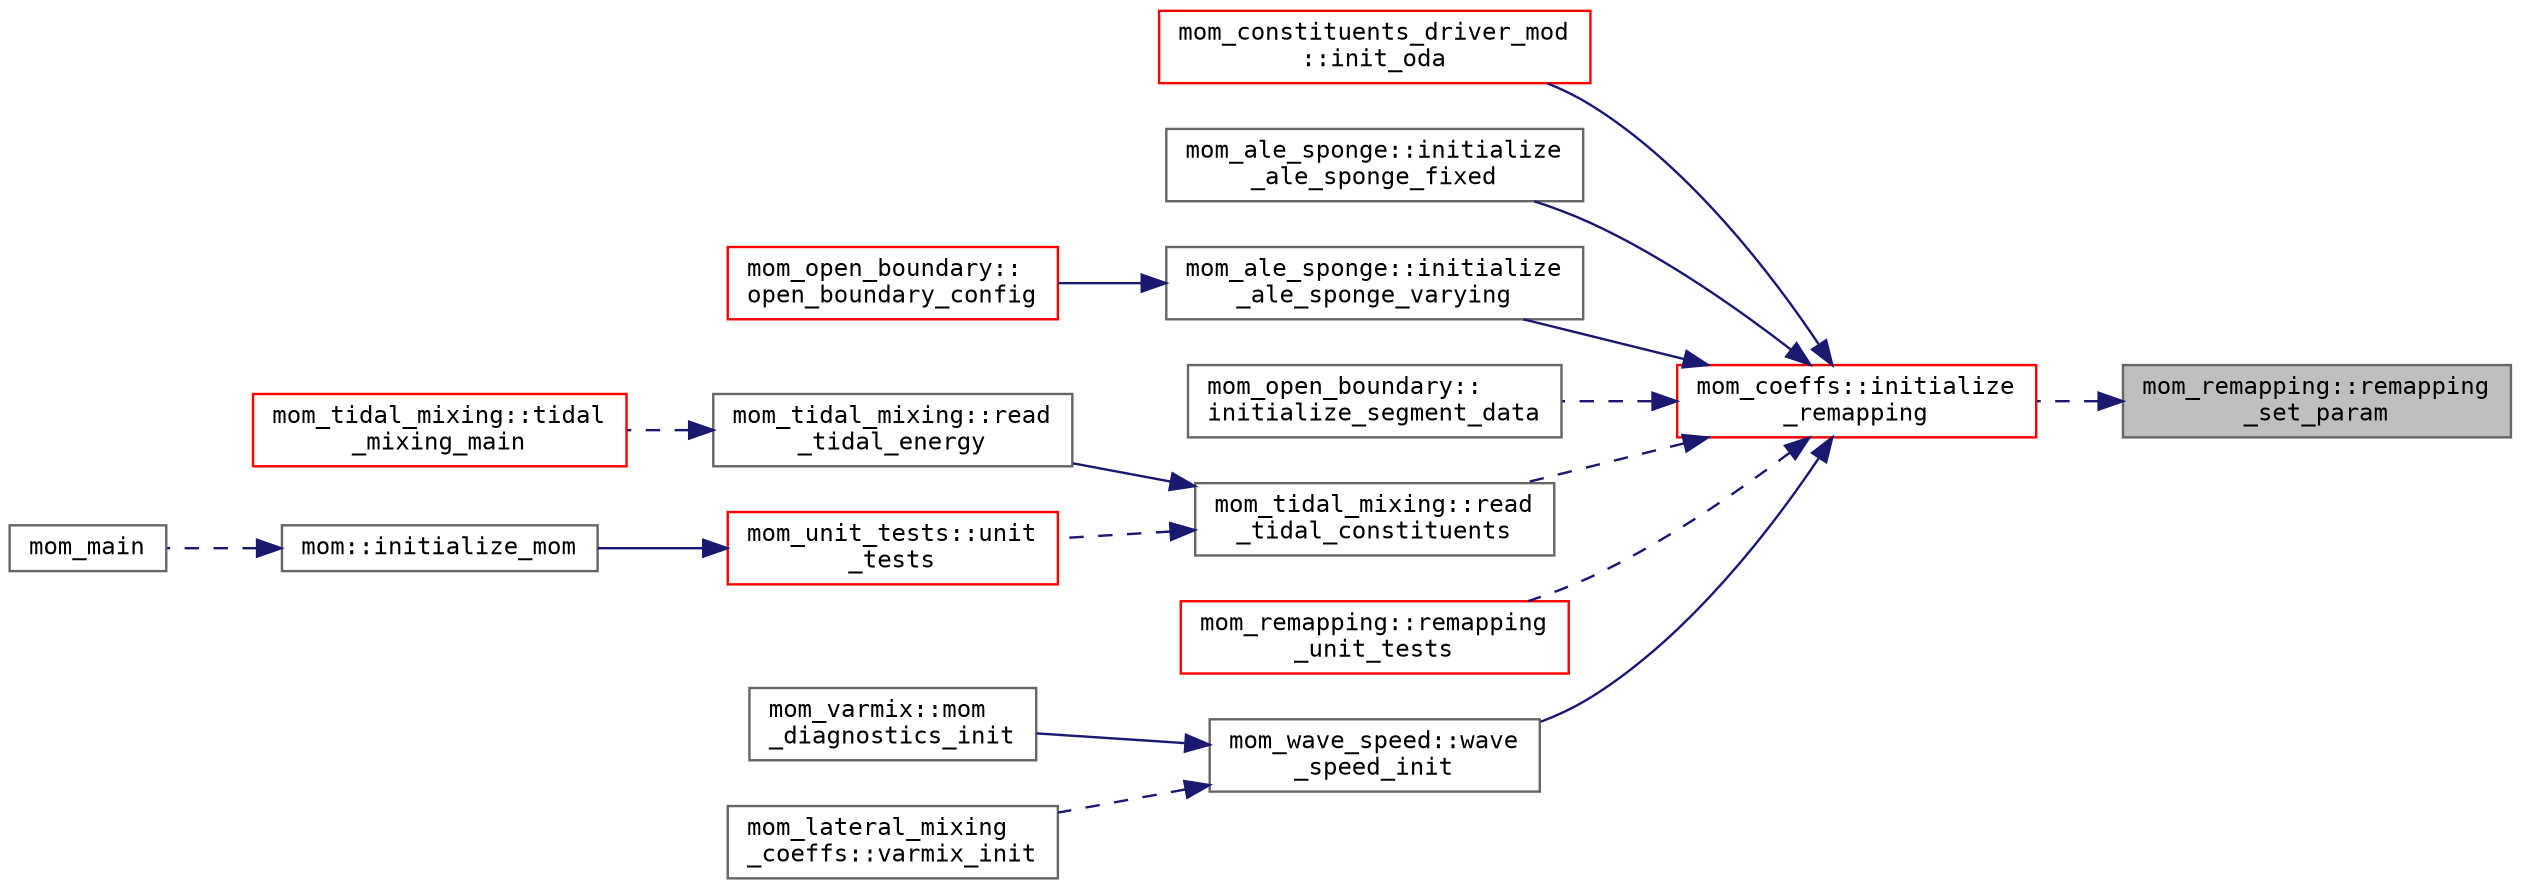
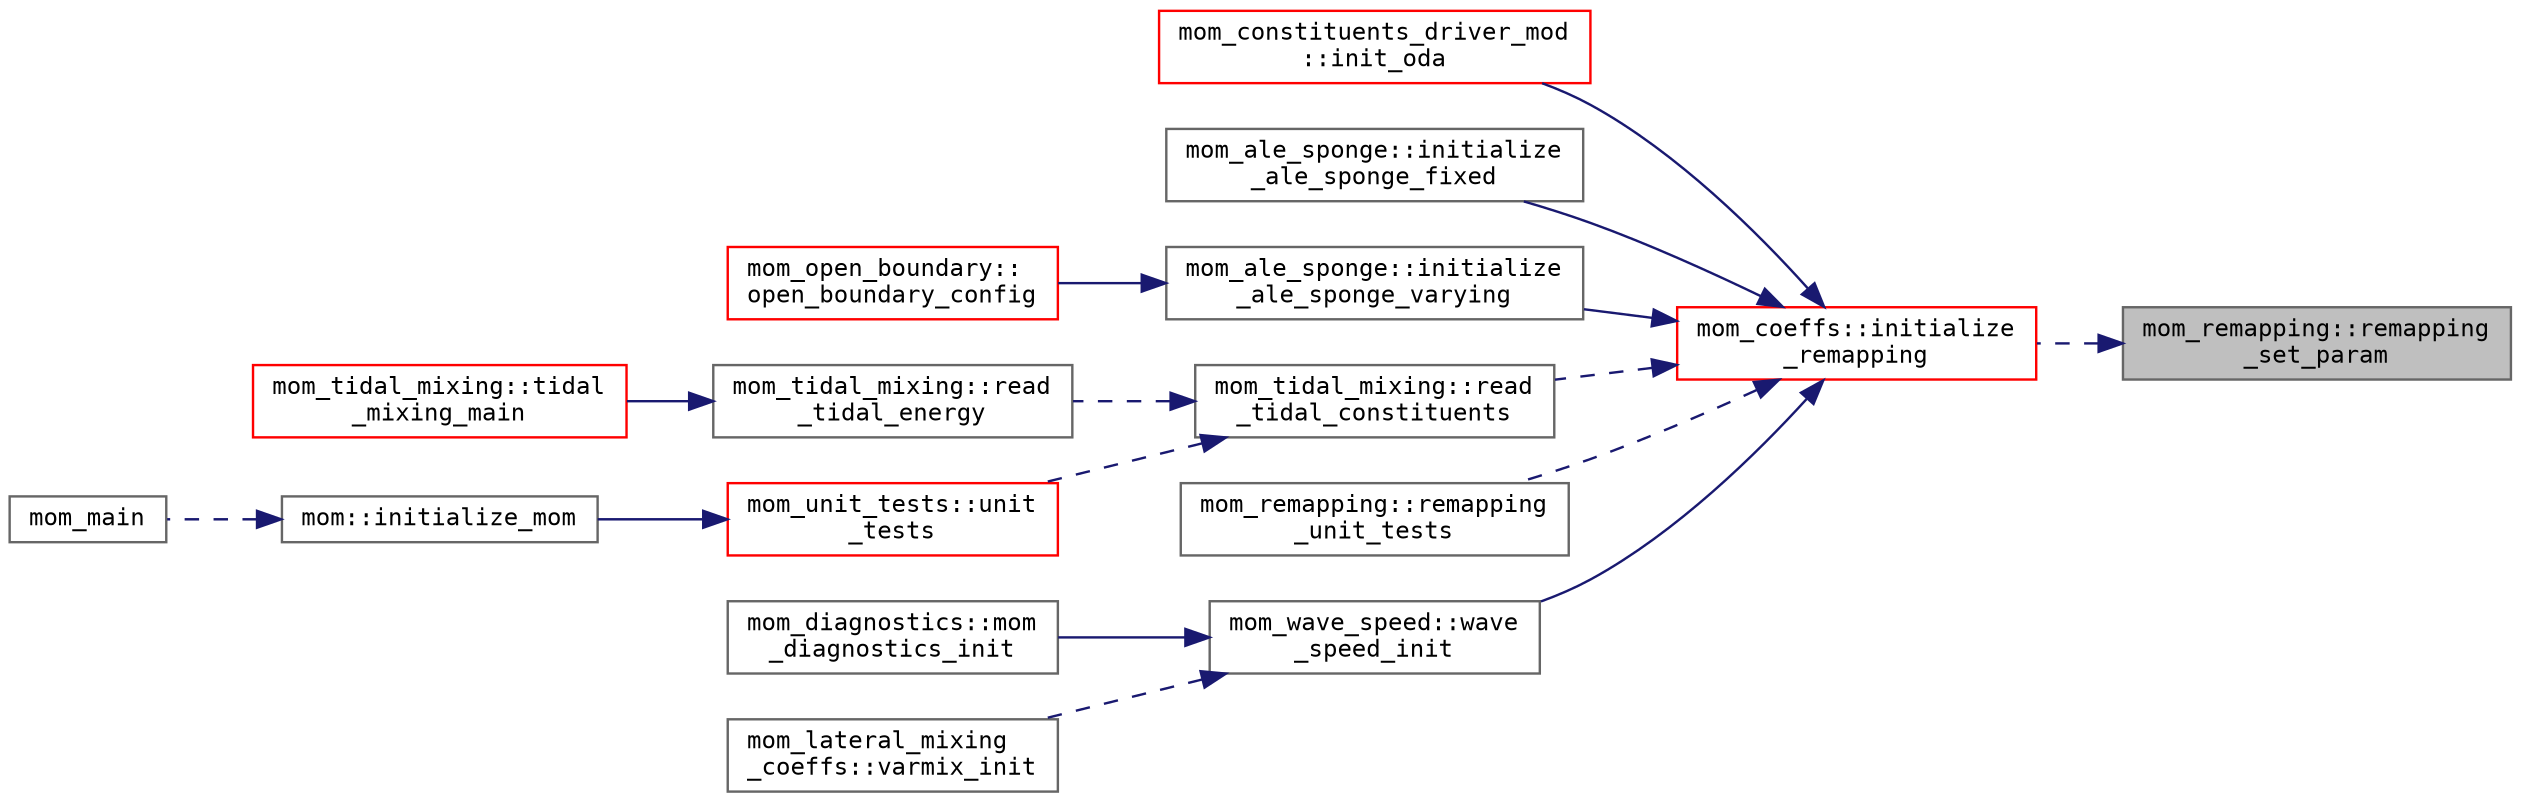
  digraph {
    fontname="DejaVu Sans Mono"
    rankdir=RL
    node [color=gray40 fillcolor=white fontname="DejaVu Sans Mono" fontsize=10 shape=record style=filled]
    edge [color=midnightblue dir=back fontname="DejaVu Sans Mono" fontsize=10 labelfontname=Helvetica labelfontsize=10 style=dashed]
    n1 [fillcolor=grey75 fontcolor=black height=0.2 label="mom_remapping::remapping\l_set_param" width=0.4]
    n2 [color=red height=0.2 label="mom_coeffs::initialize\l_remapping" width=0.4]
    n3 [color=red height=0.2 label="mom_constituents_driver_mod\l::init_oda" width=0.4]
    n4 [height=0.2 label="mom_ale_sponge::initialize\l_ale_sponge_fixed" width=0.4]
    n5 [height=0.2 label="mom_ale_sponge::initialize\l_ale_sponge_varying" width=0.4]
-   n6 [height=0.2 label="mom_open_boundary::\linitialize_segment_data" width=0.4]
    n7 [height=0.2 label="mom_tidal_mixing::read\l_tidal_constituents" width=0.4]
-   n8 [color=red height=0.2 label="mom_remapping::remapping\l_unit_tests" width=0.4]
+   n8 [height=0.2 label="mom_remapping::remapping\l_unit_tests" width=0.4]
    n9 [height=0.2 label="mom_wave_speed::wave\l_speed_init" width=0.4]
    n10 [color=red height=0.2 label="mom_open_boundary::\lopen_boundary_config" width=0.4]
    n11 [height=0.2 label="mom_tidal_mixing::read\l_tidal_energy" width=0.4]
    n12 [color=red height=0.2 label="mom_unit_tests::unit\l_tests" width=0.4]
-   n13 [height=0.2 label="mom_varmix::mom\l_diagnostics_init" width=0.4]
+   n13 [height=0.2 label="mom_diagnostics::mom\l_diagnostics_init" width=0.4]
    n14 [height=0.2 label="mom_lateral_mixing\l_coeffs::varmix_init" width=0.4]
    n15 [color=red height=0.2 label="mom_tidal_mixing::tidal\l_mixing_main" width=0.4]
    n16 [height=0.2 label="mom::initialize_mom" width=0.4]
    n17 [height=0.2 label=mom_main width=0.4]
    n1 -> n2
    n2 -> n3 [style=solid]
    n2 -> n4 [style=solid]
    n2 -> n5 [style=solid]
-   n2 -> n6
    n2 -> n7
    n2 -> n8
    n2 -> n9 [style=solid]
    n5 -> n10 [style=solid]
-   n7 -> n11 [style=solid]
+   n7 -> n11
    n7 -> n12
    n9 -> n13 [style=solid]
    n9 -> n14
-   n11 -> n15
+   n11 -> n15 [style=solid]
    n12 -> n16 [style=solid]
    n16 -> n17
  }
